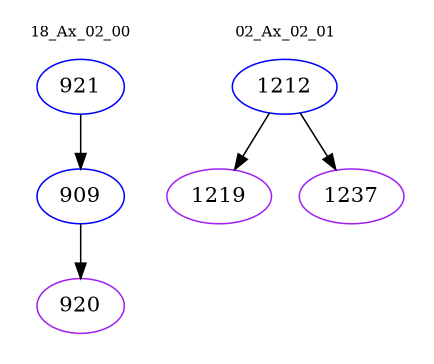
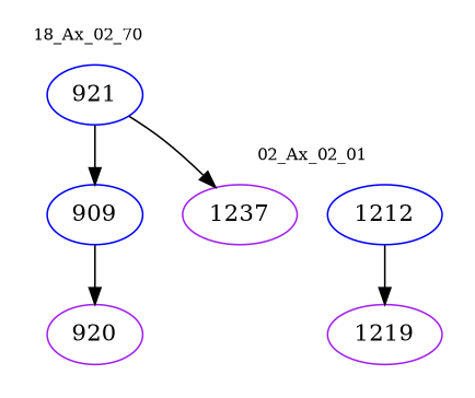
  digraph {
    node [color=blue]
    edge [color=black]
    n1 [label=921]
    n2 [label=909]
    n3 [color=purple label=920]
    n4 [color=purple label=1219]
    n5 [label=1212]
    n6 [color=purple label=1237]
    subgraph cluster_1 {
      color=white
      fontsize=10
-     label="18_Ax_02_00"
+     label="18_Ax_02_70"
      n1
      n2
      n3
    }
    subgraph cluster_2 {
      color=white
      fontsize=10
      label="02_Ax_02_01"
      n4
      n5
      n6
    }
    n1 -> n2
    n2 -> n3
    n5 -> n4
-   n5 -> n6
+   n1 -> n6
  }
